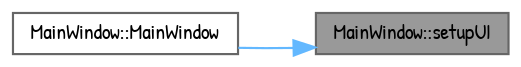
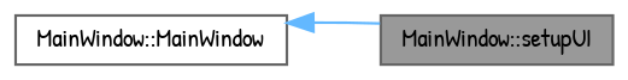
  digraph {
    rankdir=RL
    fontname="Patrick Hand"
    node [fontname="Patrick Hand" fontsize=10 shape=box style=filled]
    n1 [color=gray40 fillcolor=grey60 fontcolor=black height=0.2 label="MainWindow::setupUI" width=0.4]
    n2 [color=grey40 fillcolor=white height=0.2 label="MainWindow::MainWindow" width=0.4]
-   n1 -> n2 [color=steelblue1 dir=back fontname="Patrick Hand" fontsize=10 labelfontname=Helvetica labelfontsize=10 style=solid]
+   n2 -> n1 [color=steelblue1 dir=back fontname="Patrick Hand" fontsize=10 labelfontname=Helvetica labelfontsize=10 style=solid]
  }
